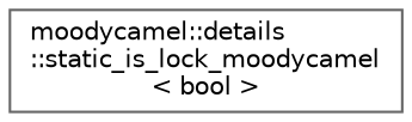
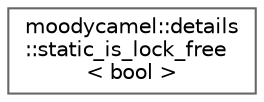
  digraph {
    rankdir=LR
-   n1 [color=grey40 fillcolor=white fontname=Helvetica fontsize=10 height=0.2 label="moodycamel::details\l::static_is_lock_moodycamel\l\< bool \>" shape=box style=filled width=0.4]
+   n1 [color=grey40 fillcolor=white fontname=Helvetica fontsize=10 height=0.2 label="moodycamel::details\l::static_is_lock_free\l\< bool \>" shape=box style=filled width=0.4]
  }
